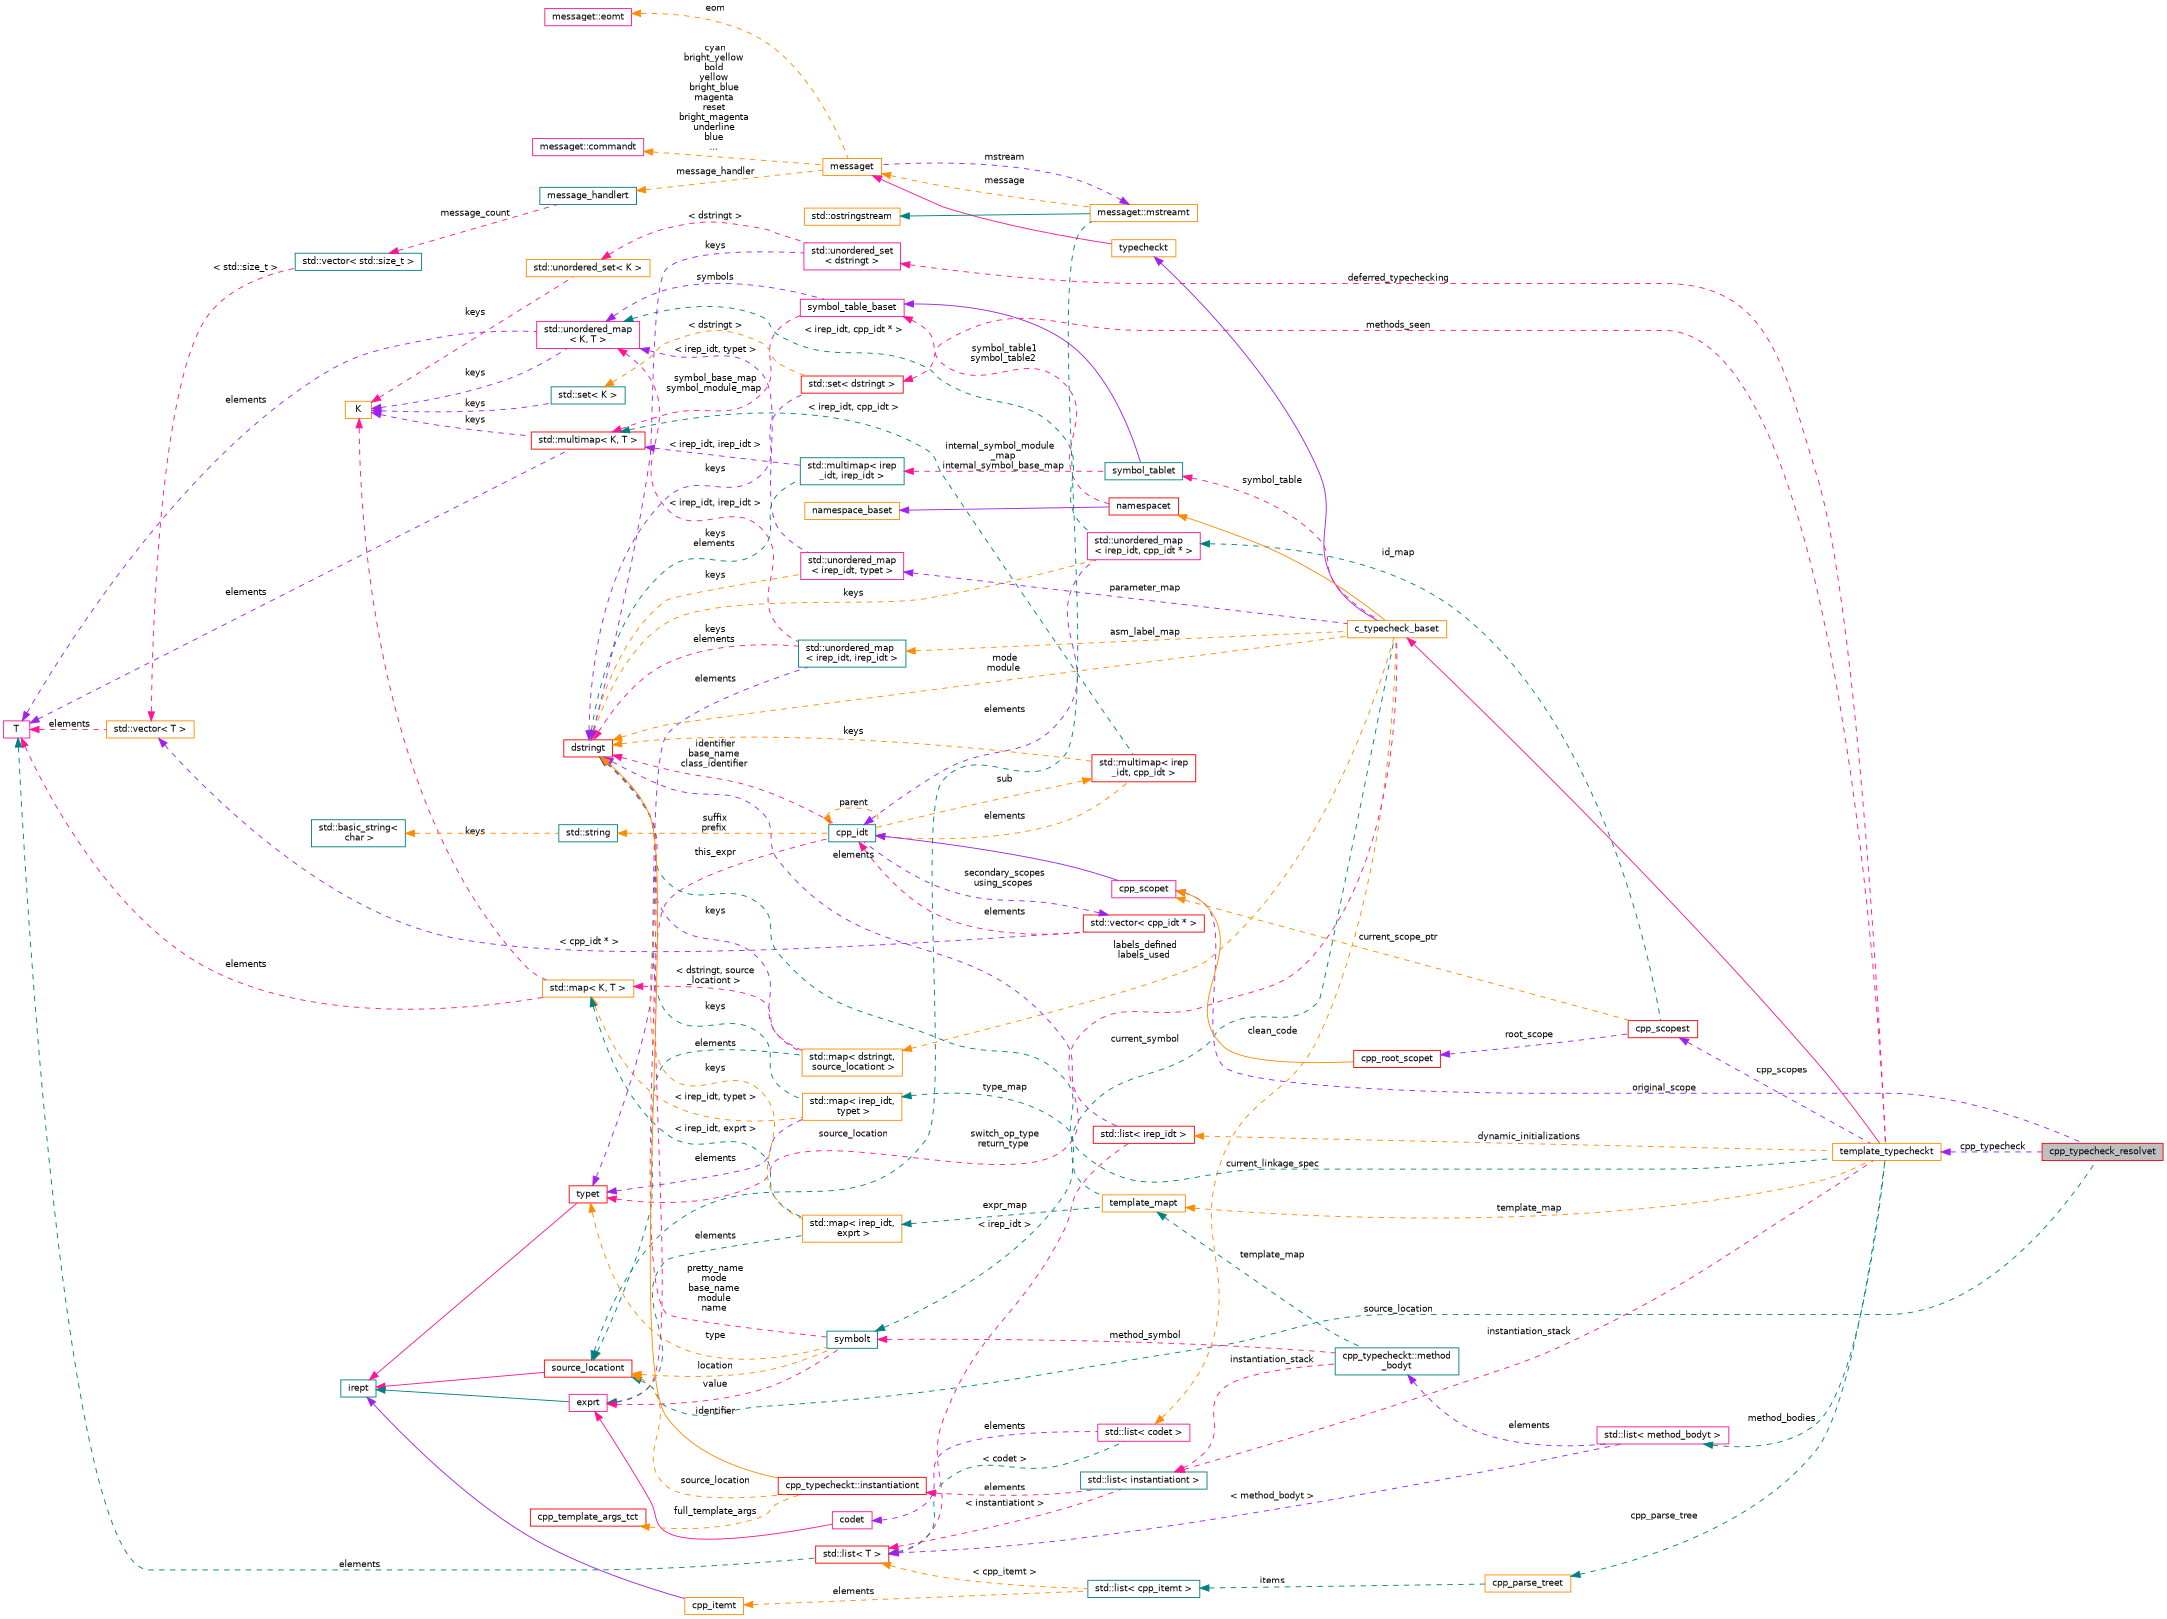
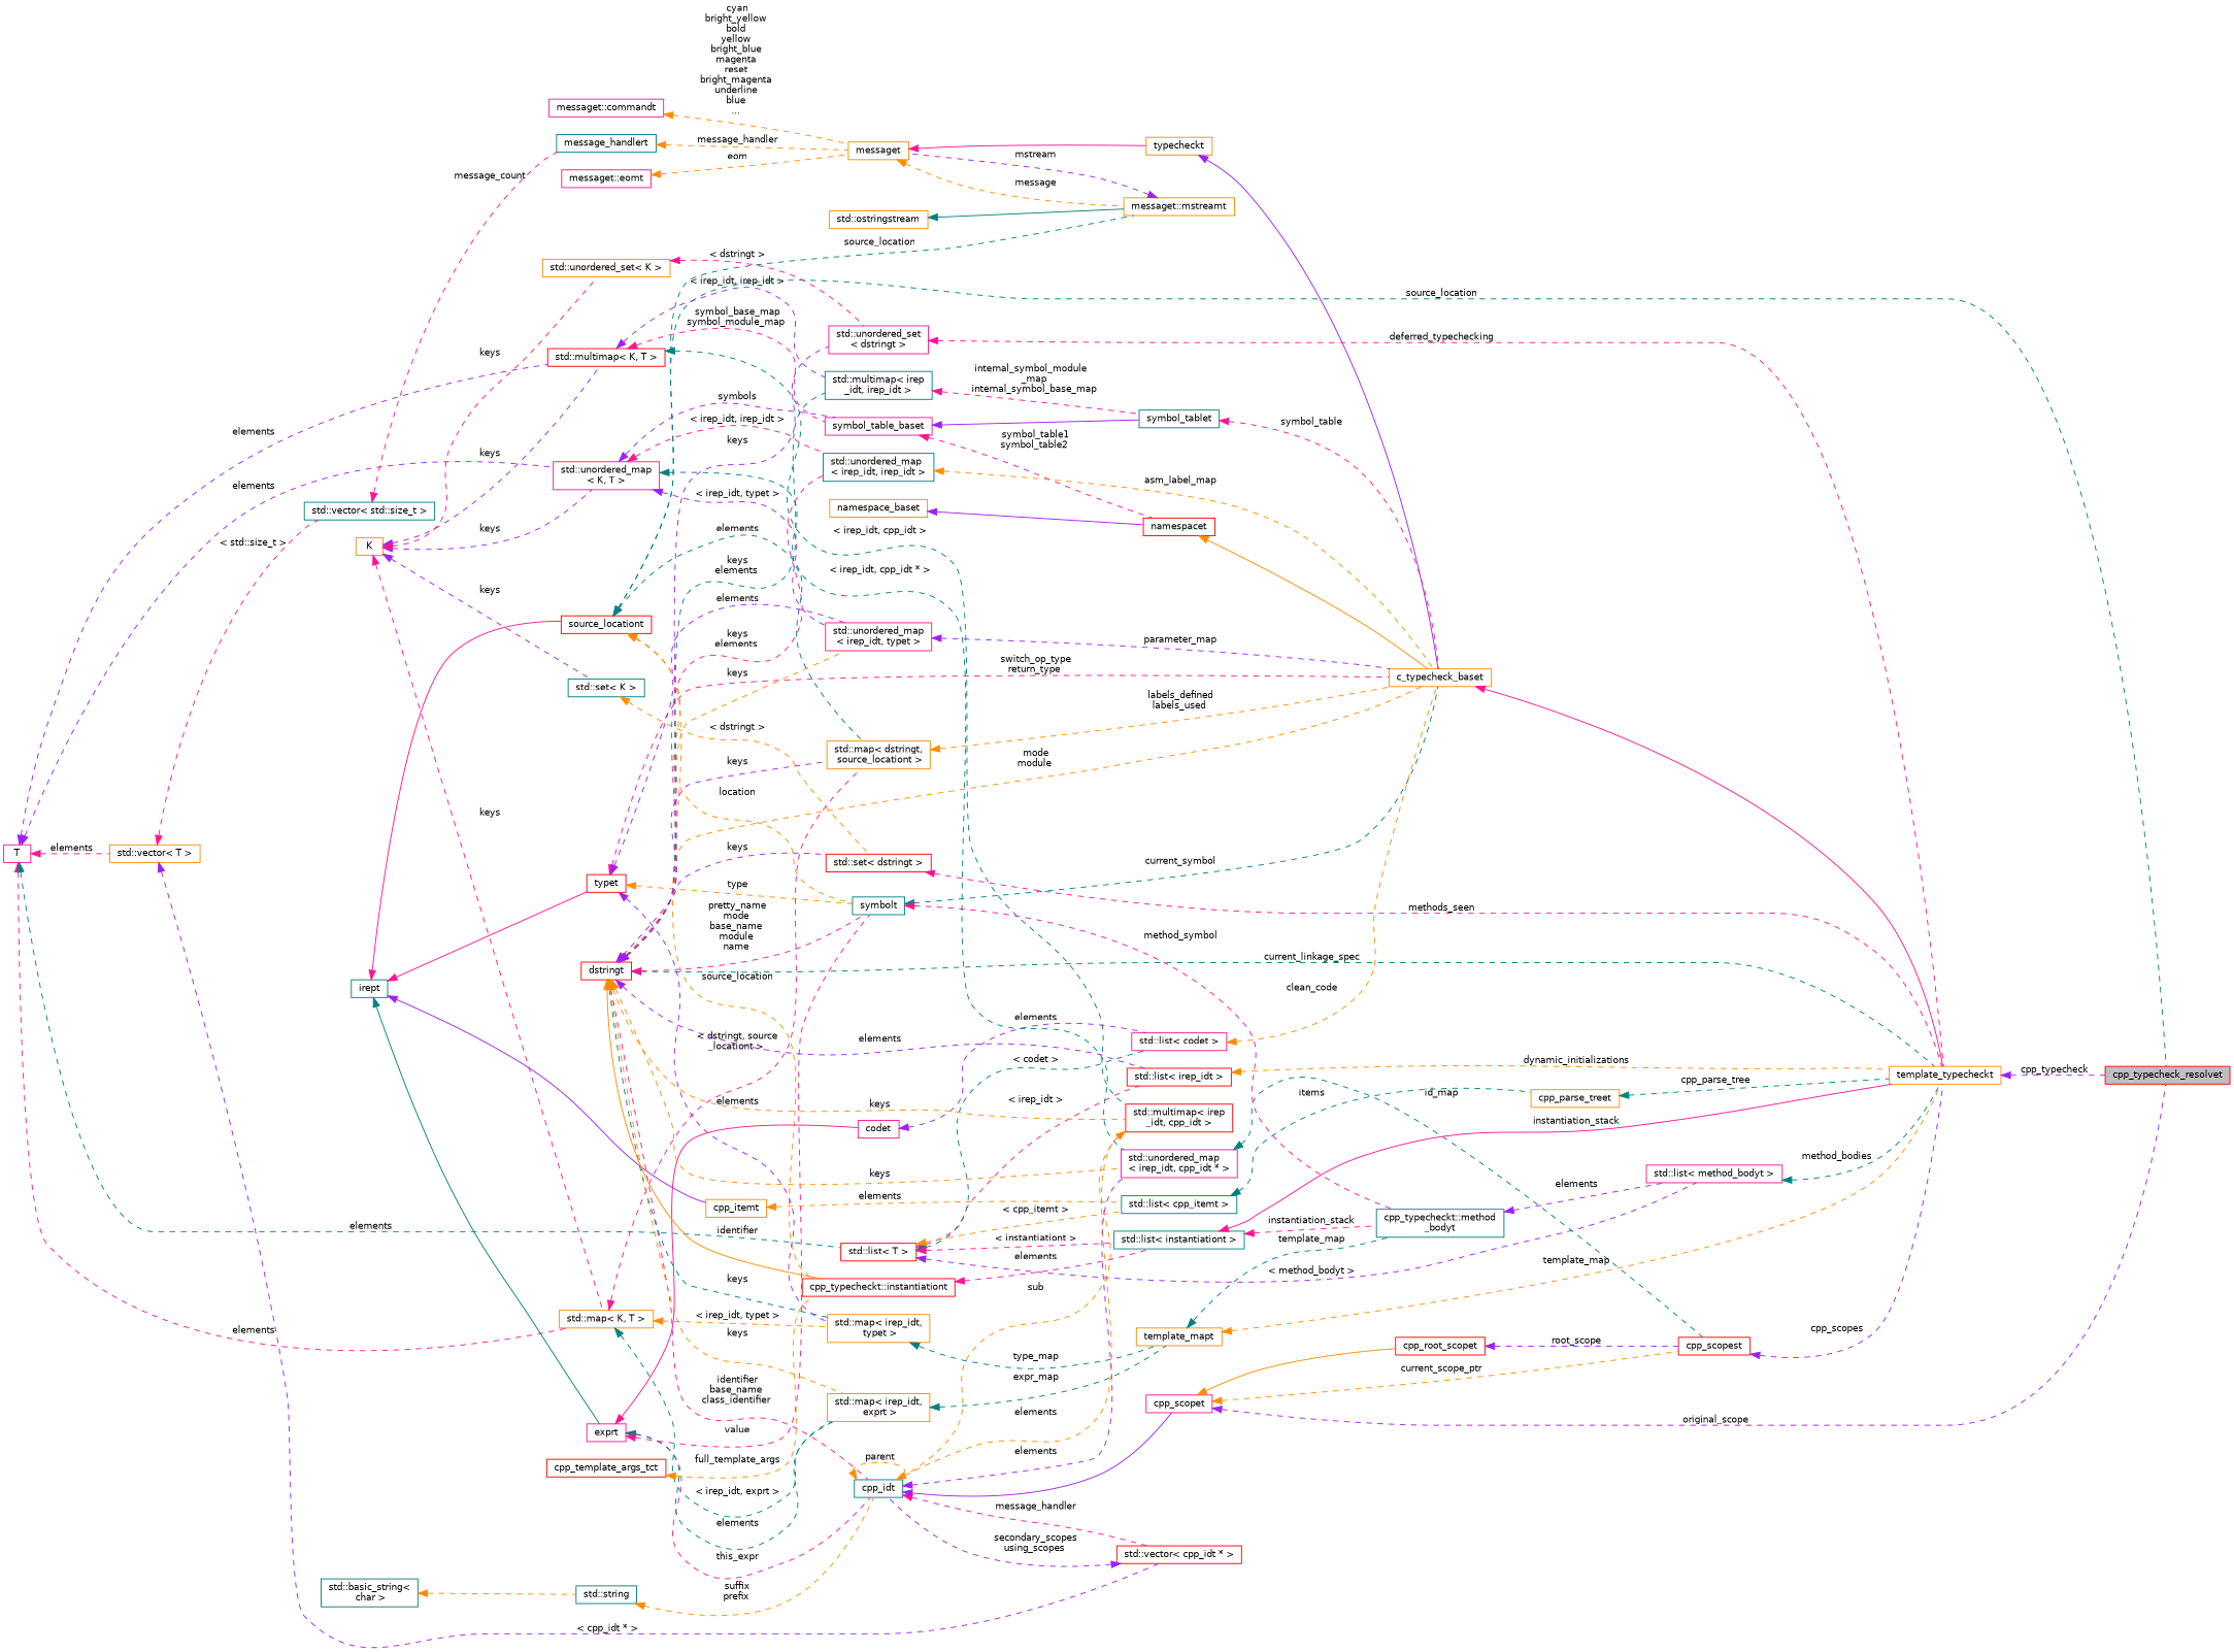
  digraph {
    rankdir=LR
    node [color=darkorange fontname=Helvetica fontsize=10 shape=record]
    edge [color=deeppink dir=back fontname=Helvetica fontsize=10 labelfontname=Helvetica labelfontsize=10 style=dashed]
    n1 [color=red fillcolor=grey75 fontcolor=black height=0.2 label=cpp_typecheck_resolvet style=filled width=0.4]
    n2 [height=0.2 label=template_typecheckt width=0.4]
    n3 [height=0.2 label=c_typecheck_baset width=0.4]
    n4 [height=0.2 label=typecheckt width=0.4]
    n5 [height=0.2 label=messaget width=0.4]
    n6 [height=0.2 label="messaget::mstreamt" width=0.4]
    n7 [color=teal height=0.2 label=message_handlert width=0.4]
    n8 [color=teal height=0.2 label="std::vector\< std::size_t \>" width=0.4]
    n9 [height=0.2 label="std::vector\< T \>" width=0.4]
    n10 [color=red height=0.2 label="std::vector\< cpp_idt * \>" width=0.4]
    n11 [color=teal height=0.2 label=cpp_idt width=0.4]
    n12 [color=deeppink height=0.2 label=T width=0.4]
    n13 [color=red height=0.2 label="std::multimap\< K, T \>" width=0.4]
    n14 [color=deeppink height=0.2 label="std::unordered_map\l\< K, T \>" width=0.4]
    n15 [height=0.2 label="std::map\< K, T \>" width=0.4]
    n16 [color=red height=0.2 label="std::list\< T \>" width=0.4]
    n17 [color=deeppink height=0.2 label=symbol_table_baset width=0.4]
    n18 [color=teal height=0.2 label="std::multimap\< irep\l_idt, irep_idt \>" width=0.4]
    n19 [color=red height=0.2 label="std::multimap\< irep\l_idt, cpp_idt \>" width=0.4]
    n20 [color=teal height=0.2 label="std::unordered_map\l\< irep_idt, irep_idt \>" width=0.4]
    n21 [color=deeppink height=0.2 label="std::unordered_map\l\< irep_idt, typet \>" width=0.4]
    n22 [color=deeppink height=0.2 label="std::unordered_map\l\< irep_idt, cpp_idt * \>" width=0.4]
    n23 [height=0.2 label="std::map\< dstringt,\l source_locationt \>" width=0.4]
    n24 [height=0.2 label="std::map\< irep_idt,\l typet \>" width=0.4]
    n25 [height=0.2 label="std::map\< irep_idt,\l exprt \>" width=0.4]
    n26 [color=red height=0.2 label="std::list\< irep_idt \>" width=0.4]
    n27 [color=deeppink height=0.2 label="std::list\< codet \>" width=0.4]
    n28 [color=deeppink height=0.2 label="std::list\< method_bodyt \>" width=0.4]
    n29 [color=teal height=0.2 label="std::list\< instantiationt \>" width=0.4]
    n30 [color=teal height=0.2 label="std::list\< cpp_itemt \>" width=0.4]
    n31 [color=deeppink height=0.2 label="messaget::commandt" width=0.4]
    n32 [height=0.2 label="std::ostringstream" width=0.4]
    n33 [color=red height=0.2 label=source_locationt width=0.4]
    n34 [color=teal height=0.2 label=symbolt width=0.4]
    n35 [color=red height=0.2 label="cpp_typecheckt::instantiationt" width=0.4]
    n36 [color=teal height=0.2 label="cpp_typecheckt::method\l_bodyt" width=0.4]
    n37 [color=teal height=0.2 label=irept width=0.4]
    n38 [color=red height=0.2 label=typet width=0.4]
    n39 [color=deeppink height=0.2 label=exprt width=0.4]
    n40 [height=0.2 label=cpp_itemt width=0.4]
    n41 [color=deeppink height=0.2 label=codet width=0.4]
    n42 [color=deeppink height=0.2 label="messaget::eomt" width=0.4]
    n43 [color=red height=0.2 label=namespacet width=0.4]
    n44 [height=0.2 label=namespace_baset width=0.4]
    n45 [color=teal height=0.2 label=symbol_tablet width=0.4]
    n46 [height=0.2 label=K width=0.4]
    n47 [height=0.2 label="std::unordered_set\< K \>" width=0.4]
    n48 [color=teal height=0.2 label="std::set\< K \>" width=0.4]
    n49 [color=deeppink height=0.2 label="std::unordered_set\l\< dstringt \>" width=0.4]
    n50 [color=red height=0.2 label="std::set\< dstringt \>" width=0.4]
    n51 [color=red height=0.2 label=cpp_scopest width=0.4]
    n52 [color=red height=0.2 label=dstringt width=0.4]
    n53 [color=deeppink height=0.2 label=cpp_scopet width=0.4]
    n54 [height=0.2 label=template_mapt width=0.4]
    n55 [height=0.2 label=cpp_parse_treet width=0.4]
    n56 [color=red height=0.2 label=cpp_root_scopet width=0.4]
    n57 [color=teal height=0.2 label="std::string" width=0.4]
    n58 [color=teal height=0.2 label="std::basic_string\<\l char \>" width=0.4]
    n59 [color=red height=0.2 label=cpp_template_args_tct width=0.4]
    n2 -> n1 [color=purple label=" cpp_typecheck"]
    n3 -> n2 [style=solid]
    n4 -> n3 [color=purple style=solid]
    n5 -> n4 [style=solid]
    n5 -> n6 [color=darkorange label=" message"]
    n6 -> n5 [color=purple label=" mstream"]
    n7 -> n5 [color=darkorange label=" message_handler"]
    n8 -> n7 [label=" message_count"]
    n9 -> n8 [label=" \< std::size_t \>"]
    n9 -> n10 [color=purple label=" \< cpp_idt * \>"]
    n10 -> n11 [color=purple label=" secondary_scopes\nusing_scopes"]
-   n11 -> n10 [label=" elements"]
+   n11 -> n10 [label=" message_handler"]
    n11 -> n11 [color=darkorange label=" parent"]
    n11 -> n19 [color=darkorange label=" elements"]
    n11 -> n22 [color=purple label=" elements"]
    n11 -> n53 [color=purple style=solid]
    n12 -> n9 [label=" elements"]
    n12 -> n13 [color=purple label=" elements"]
    n12 -> n14 [color=purple label=" elements"]
    n12 -> n15 [label=" elements"]
    n12 -> n16 [color=teal label=" elements"]
    n13 -> n17 [label=" symbol_base_map\nsymbol_module_map"]
    n13 -> n18 [color=purple label=" \< irep_idt, irep_idt \>"]
    n13 -> n19 [color=teal label=" \< irep_idt, cpp_idt \>"]
    n14 -> n17 [color=purple label=" symbols"]
    n14 -> n20 [label=" \< irep_idt, irep_idt \>"]
    n14 -> n21 [color=purple label=" \< irep_idt, typet \>"]
    n14 -> n22 [color=teal label=" \< irep_idt, cpp_idt * \>"]
    n15 -> n23 [label=" \< dstringt, source\l_locationt \>"]
    n15 -> n24 [color=darkorange label=" \< irep_idt, typet \>"]
    n15 -> n25 [color=teal label=" \< irep_idt, exprt \>"]
    n16 -> n26 [label=" \< irep_idt \>"]
    n16 -> n27 [color=teal label=" \< codet \>"]
    n16 -> n28 [color=purple label=" \< method_bodyt \>"]
    n16 -> n29 [label=" \< instantiationt \>"]
    n16 -> n30 [color=darkorange label=" \< cpp_itemt \>"]
    n17 -> n43 [label=" symbol_table1\nsymbol_table2"]
    n17 -> n45 [color=purple style=solid]
    n18 -> n45 [label=" internal_symbol_module\l_map\ninternal_symbol_base_map"]
    n19 -> n11 [color=darkorange label=" sub"]
    n20 -> n3 [color=darkorange label=" asm_label_map"]
    n21 -> n3 [color=purple label=" parameter_map"]
    n22 -> n51 [color=teal label=" id_map"]
    n23 -> n3 [color=darkorange label=" labels_defined\nlabels_used"]
    n24 -> n54 [color=teal label=" type_map"]
    n25 -> n54 [color=teal label=" expr_map"]
    n26 -> n2 [color=darkorange label=" dynamic_initializations"]
    n27 -> n3 [color=darkorange label=" clean_code"]
    n28 -> n2 [color=teal label=" method_bodies"]
-   n29 -> n2 [label=" instantiation_stack"]
+   n29 -> n2 [label=" instantiation_stack" style=solid]
    n29 -> n36 [label=" instantiation_stack"]
    n30 -> n55 [color=teal label=" items"]
    n31 -> n5 [color=darkorange label=" cyan\nbright_yellow\nbold\nyellow\nbright_blue\nmagenta\nreset\nbright_magenta\nunderline\nblue\n..."]
    n32 -> n6 [color=teal style=solid]
    n33 -> n1 [color=teal label=" source_location"]
    n33 -> n6 [color=teal label=" source_location"]
    n33 -> n23 [color=teal label=" elements"]
    n33 -> n34 [color=darkorange label=" location"]
    n33 -> n35 [color=darkorange label=" source_location"]
    n34 -> n3 [color=teal label=" current_symbol"]
    n34 -> n36 [label=" method_symbol"]
    n35 -> n29 [label=" elements"]
    n36 -> n28 [color=purple label=" elements"]
    n37 -> n33 [style=solid]
    n37 -> n38 [style=solid]
    n37 -> n39 [color=teal style=solid]
    n37 -> n40 [color=purple style=solid]
    n38 -> n3 [label=" switch_op_type\nreturn_type"]
-   n38 -> n20 [color=purple label=" elements"]
+   n38 -> n21 [color=purple label=" elements"]
    n38 -> n24 [color=purple label=" elements"]
    n38 -> n34 [color=darkorange label=" type"]
    n39 -> n11 [label=" this_expr"]
    n39 -> n25 [color=teal label=" elements"]
    n39 -> n34 [label=" value"]
    n39 -> n41 [style=solid]
    n40 -> n30 [color=darkorange label=" elements"]
    n41 -> n27 [color=purple label=" elements"]
    n42 -> n5 [color=darkorange label=" eom"]
    n43 -> n3 [color=darkorange style=solid]
    n44 -> n43 [color=purple style=solid]
    n45 -> n3 [label=" symbol_table"]
    n46 -> n13 [color=purple label=" keys"]
    n46 -> n14 [color=purple label=" keys"]
    n46 -> n15 [label=" keys"]
    n46 -> n47 [label=" keys"]
    n46 -> n48 [color=purple label=" keys"]
    n47 -> n49 [label=" \< dstringt \>"]
    n48 -> n50 [color=darkorange label=" \< dstringt \>"]
    n49 -> n2 [label=" deferred_typechecking"]
    n50 -> n2 [label=" methods_seen"]
    n51 -> n2 [color=purple label=" cpp_scopes"]
    n52 -> n2 [color=teal label=" current_linkage_spec"]
    n52 -> n3 [color=darkorange label=" mode\nmodule"]
    n52 -> n11 [label=" identifier\nbase_name\nclass_identifier"]
    n52 -> n18 [color=teal label=" keys\nelements"]
    n52 -> n19 [color=darkorange label=" keys"]
    n52 -> n20 [label=" keys\nelements"]
    n52 -> n21 [color=darkorange label=" keys"]
    n52 -> n22 [color=darkorange label=" keys"]
    n52 -> n23 [color=purple label=" keys"]
    n52 -> n24 [color=teal label=" keys"]
    n52 -> n25 [color=darkorange label=" keys"]
    n52 -> n26 [color=purple label=" elements"]
    n52 -> n34 [label=" pretty_name\nmode\nbase_name\nmodule\nname"]
    n52 -> n35 [color=darkorange label=" identifier" style=solid]
    n52 -> n49 [color=purple label=" keys"]
    n52 -> n50 [color=purple label=" keys"]
    n53 -> n1 [color=purple label=" original_scope"]
    n53 -> n51 [color=darkorange label=" current_scope_ptr"]
    n53 -> n56 [color=darkorange style=solid]
    n54 -> n2 [color=darkorange label=" template_map"]
    n54 -> n36 [color=teal label=" template_map"]
    n55 -> n2 [color=teal label=" cpp_parse_tree"]
    n56 -> n51 [color=purple label=" root_scope"]
    n57 -> n11 [color=darkorange label=" suffix\nprefix"]
    n58 -> n57 [color=darkorange]
    n59 -> n35 [color=darkorange label=" full_template_args"]
  }
